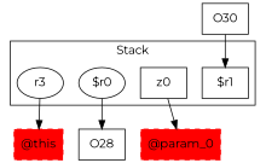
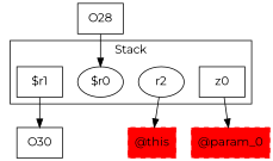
  digraph {
    fontname=Montserrat
    rankDir=LR
    node [fontname=Montserrat shape=box]
    edge [fontname=Montserrat]
    "$r1"
-   r2 [label=r3 shape=""]
+   r2 [shape=""]
    "$r0" [shape=""]
    z0
    O30
    "@this" [color=red style="filled,dashed"]
    O28
    "@param_0" [color=red style="filled,dashed"]
    subgraph cluster_1 {
      label=Stack
      "$r1"
      r2
      "$r0"
      z0
    }
-   O30 -> "$r1"
+   "$r1" -> O30
    r2 -> "@this"
-   "$r0" -> O28
+   O28 -> "$r0"
    z0 -> "@param_0"
  }
